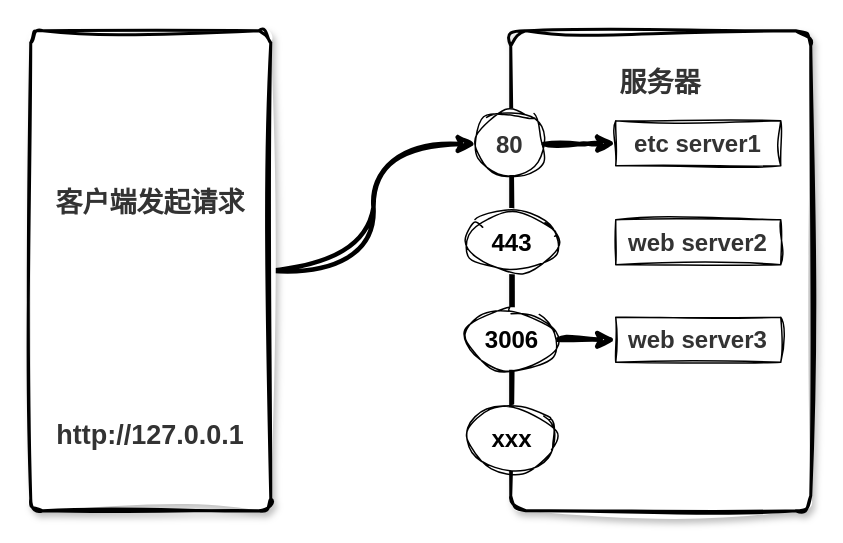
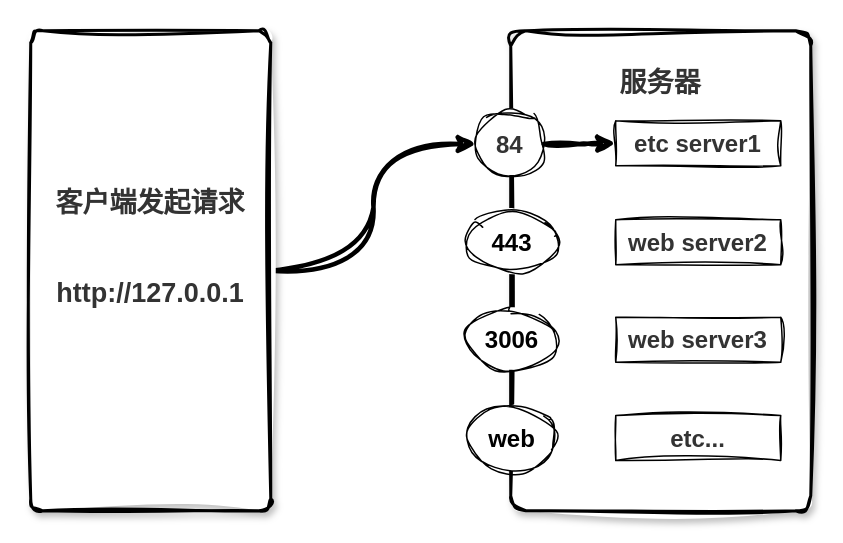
  <mxCell id="0" />
  <mxCell id="1" parent="0" />
  <mxCell id="2" style="edgeStyle=orthogonalEdgeStyle;rounded=0;orthogonalLoop=1;jettySize=auto;html=1;entryX=0;entryY=0.5;entryDx=0;entryDy=0;curved=1;strokeWidth=3;sketch=1;curveFitting=1;jiggle=2;" edge="1" parent="1" source="3" target="10"><mxGeometry relative="1" as="geometry" /></mxCell>
  <mxCell id="3" value="" style="rounded=1;whiteSpace=wrap;html=1;arcSize=5;strokeWidth=2;sketch=1;curveFitting=1;jiggle=2;shadow=1;" vertex="1" parent="1"><mxGeometry x="20" y="20" width="160" height="320" as="geometry" /></mxCell>
  <mxCell id="4" value="&lt;font color=&quot;#333333&quot; style=&quot;font-size: 18px;&quot;&gt;&lt;b style=&quot;&quot;&gt;客户端发起请求&lt;/b&gt;&lt;/font&gt;" style="text;html=1;strokeColor=none;fillColor=none;align=center;verticalAlign=middle;whiteSpace=wrap;rounded=0;" vertex="1" parent="1"><mxGeometry x="30" y="120" width="140" height="30" as="geometry" /></mxCell>
- <mxCell id="5" value="&lt;font color=&quot;#333333&quot; style=&quot;font-size: 18px;&quot;&gt;&lt;b&gt;http://127.0.0.1&lt;/b&gt;&lt;/font&gt;" style="text;html=1;strokeColor=none;fillColor=none;align=center;verticalAlign=middle;whiteSpace=wrap;rounded=0;" vertex="1" parent="1"><mxGeometry x="30" y="275" width="140" height="30" as="geometry" /></mxCell>
+ <mxCell id="5" value="&lt;font color=&quot;#333333&quot; style=&quot;font-size: 18px;&quot;&gt;&lt;b&gt;http://127.0.0.1&lt;/b&gt;&lt;/font&gt;" style="text;html=1;strokeColor=none;fillColor=none;align=center;verticalAlign=middle;whiteSpace=wrap;rounded=0;" vertex="1" parent="1"><mxGeometry x="30" y="180" width="140" height="30" as="geometry" /></mxCell>
  <mxCell id="6" value="" style="rounded=1;whiteSpace=wrap;html=1;arcSize=5;sketch=1;curveFitting=1;jiggle=2;shadow=1;strokeWidth=2;" vertex="1" parent="1"><mxGeometry x="340" y="20" width="200" height="320" as="geometry" /></mxCell>
  <mxCell id="7" value="&lt;span style=&quot;font-size: 18px;&quot;&gt;&lt;b&gt;&lt;font color=&quot;#333333&quot;&gt;服务器&lt;/font&gt;&lt;/b&gt;&lt;/span&gt;" style="text;html=1;strokeColor=none;fillColor=none;align=center;verticalAlign=middle;whiteSpace=wrap;rounded=0;" vertex="1" parent="1"><mxGeometry x="370" y="40" width="140" height="30" as="geometry" /></mxCell>
  <mxCell id="8" style="edgeStyle=orthogonalEdgeStyle;rounded=0;orthogonalLoop=1;jettySize=auto;html=1;exitX=0.5;exitY=1;exitDx=0;exitDy=0;" edge="1" parent="1" source="7" target="7"><mxGeometry relative="1" as="geometry" /></mxCell>
  <mxCell id="9" value="" style="group" vertex="1" connectable="0" parent="1"><mxGeometry x="317" y="73" width="203" height="45" as="geometry" /></mxCell>
- <mxCell id="10" value="&lt;font color=&quot;#333333&quot; size=&quot;1&quot; style=&quot;&quot;&gt;&lt;b style=&quot;font-size: 16px;&quot;&gt;80&lt;/b&gt;&lt;/font&gt;" style="ellipse;whiteSpace=wrap;html=1;aspect=fixed;shadow=0;sketch=1;curveFitting=1;jiggle=2;" vertex="1" parent="9"><mxGeometry width="45" height="45" as="geometry" /></mxCell>
+ <mxCell id="10" value="&lt;font color=&quot;#333333&quot; size=&quot;1&quot; style=&quot;&quot;&gt;&lt;b style=&quot;font-size: 16px;&quot;&gt;84&lt;/b&gt;&lt;/font&gt;" style="ellipse;whiteSpace=wrap;html=1;aspect=fixed;shadow=0;sketch=1;curveFitting=1;jiggle=2;" vertex="1" parent="9"><mxGeometry width="45" height="45" as="geometry" /></mxCell>
  <mxCell id="11" value="&lt;font color=&quot;#333333&quot; style=&quot;font-size: 16px;&quot;&gt;&lt;b&gt;etc server1&lt;/b&gt;&lt;/font&gt;" style="rounded=0;whiteSpace=wrap;html=1;sketch=1;curveFitting=1;jiggle=2;shadow=0;" vertex="1" parent="9"><mxGeometry x="93" y="7" width="110" height="30" as="geometry" /></mxCell>
  <mxCell id="12" style="edgeStyle=orthogonalEdgeStyle;rounded=0;orthogonalLoop=1;jettySize=auto;html=1;exitX=1;exitY=0.5;exitDx=0;exitDy=0;entryX=0;entryY=0.5;entryDx=0;entryDy=0;strokeWidth=3;sketch=1;curveFitting=1;jiggle=2;" edge="1" parent="9" source="10" target="11"><mxGeometry relative="1" as="geometry" /></mxCell>
  <mxCell id="13" value="" style="group" vertex="1" connectable="0" parent="1"><mxGeometry x="311" y="141" width="209" height="40" as="geometry" /></mxCell>
  <mxCell id="14" value="&lt;font color=&quot;#333333&quot; style=&quot;font-size: 16px;&quot;&gt;&lt;b&gt;web server2&lt;/b&gt;&lt;/font&gt;" style="rounded=0;whiteSpace=wrap;html=1;sketch=1;curveFitting=1;jiggle=2;shadow=0;" vertex="1" parent="13"><mxGeometry x="99" y="5" width="110" height="30" as="geometry" /></mxCell>
  <mxCell id="15" value="&lt;font style=&quot;font-size: 16px;&quot;&gt;&lt;b&gt;443&lt;/b&gt;&lt;/font&gt;" style="ellipse;whiteSpace=wrap;html=1;sketch=1;curveFitting=1;jiggle=2;" vertex="1" parent="13"><mxGeometry width="60" height="40" as="geometry" /></mxCell>
  <mxCell id="16" value="" style="group" vertex="1" connectable="0" parent="1"><mxGeometry x="311" y="206" width="209" height="40" as="geometry" /></mxCell>
  <mxCell id="17" value="&lt;font color=&quot;#333333&quot; style=&quot;font-size: 16px;&quot;&gt;&lt;b&gt;web server3&lt;/b&gt;&lt;/font&gt;" style="rounded=0;whiteSpace=wrap;html=1;sketch=1;curveFitting=1;jiggle=2;shadow=0;" vertex="1" parent="16"><mxGeometry x="99" y="5" width="110" height="30" as="geometry" /></mxCell>
- <mxCell id="18" style="edgeStyle=orthogonalEdgeStyle;rounded=0;orthogonalLoop=1;jettySize=auto;html=1;exitX=1;exitY=0.5;exitDx=0;exitDy=0;entryX=0;entryY=0.5;entryDx=0;entryDy=0;strokeWidth=3;sketch=1;curveFitting=1;jiggle=2;" edge="1" parent="16" source="19" target="17"><mxGeometry relative="1" as="geometry" /></mxCell>
  <mxCell id="19" value="&lt;font style=&quot;font-size: 16px;&quot;&gt;&lt;b&gt;3006&lt;/b&gt;&lt;/font&gt;" style="ellipse;whiteSpace=wrap;html=1;sketch=1;curveFitting=1;jiggle=2;" vertex="1" parent="16"><mxGeometry width="60" height="40" as="geometry" /></mxCell>
  <mxCell id="20" value="" style="group" vertex="1" connectable="0" parent="1"><mxGeometry x="311" y="270" width="209" height="43" as="geometry" /></mxCell>
- <mxCell id="21" value="&lt;font style=&quot;font-size: 16px;&quot;&gt;&lt;b&gt;xxx&lt;/b&gt;&lt;/font&gt;" style="ellipse;whiteSpace=wrap;html=1;sketch=1;curveFitting=1;jiggle=2;" vertex="1" parent="20"><mxGeometry width="60" height="43" as="geometry" /></mxCell>
+ <mxCell id="21" value="&lt;font style=&quot;font-size: 16px;&quot;&gt;&lt;b&gt;web&lt;/b&gt;&lt;/font&gt;" style="ellipse;whiteSpace=wrap;html=1;sketch=1;curveFitting=1;jiggle=2;" vertex="1" parent="20"><mxGeometry width="60" height="43" as="geometry" /></mxCell>
  <mxCell id="22" value="" style="group" vertex="1" connectable="0" parent="20"><mxGeometry x="99" y="6.5" width="110" height="30" as="geometry" /></mxCell>
+ <mxCell id="23" value="&lt;font color=&quot;#333333&quot; style=&quot;font-size: 16px;&quot;&gt;&lt;b&gt;etc...&lt;/b&gt;&lt;/font&gt;" style="rounded=0;whiteSpace=wrap;html=1;sketch=1;curveFitting=1;jiggle=2;shadow=0;" vertex="1" parent="22"><mxGeometry width="110" height="30" as="geometry" /></mxCell>
